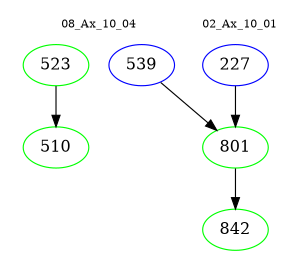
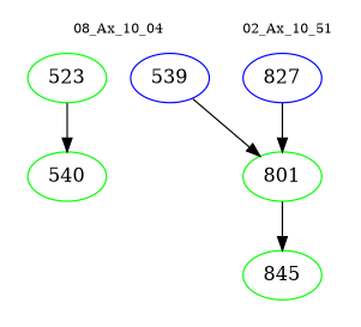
  digraph {
    node [color=green]
    edge [color=black]
    n1 [color=blue label=539]
    n2 [label=523]
-   n3 [label=510]
-   n4 [color=blue label=227]
+   n3 [label=540]
+   n4 [color=blue label=827]
    n5 [label=801]
-   n6 [label=842]
+   n6 [label=845]
    subgraph cluster_1 {
      color=white
      fontsize=10
      label="08_Ax_10_04"
      n1
      n2
      n3
    }
    subgraph cluster_2 {
      color=white
      fontsize=10
-     label="02_Ax_10_01"
+     label="02_Ax_10_51"
      n4
      n5
      n6
    }
    n1 -> n5
    n2 -> n3
    n4 -> n5
    n5 -> n6
  }
